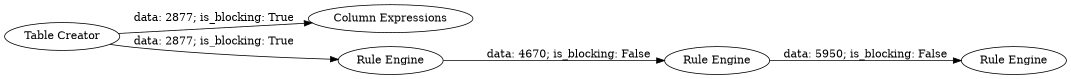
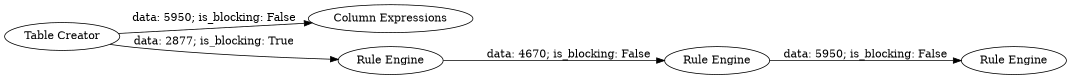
  digraph {
    rankdir=LR
    fontname="DejaVu Serif"
    node [fontname="DejaVu Serif"]
    edge [fontname="DejaVu Serif"]
    n1 [label="Rule Engine"]
    n2 [label="Column Expressions"]
    n3 [label="Rule Engine"]
    n4 [label="Rule Engine"]
    n5 [label="Table Creator"]
    n3 -> n1 [label="data: 5950; is_blocking: False"]
    n4 -> n3 [label="data: 4670; is_blocking: False"]
-   n5 -> n2 [label="data: 2877; is_blocking: True"]
+   n5 -> n2 [label="data: 5950; is_blocking: False"]
    n5 -> n4 [label="data: 2877; is_blocking: True"]
  }
